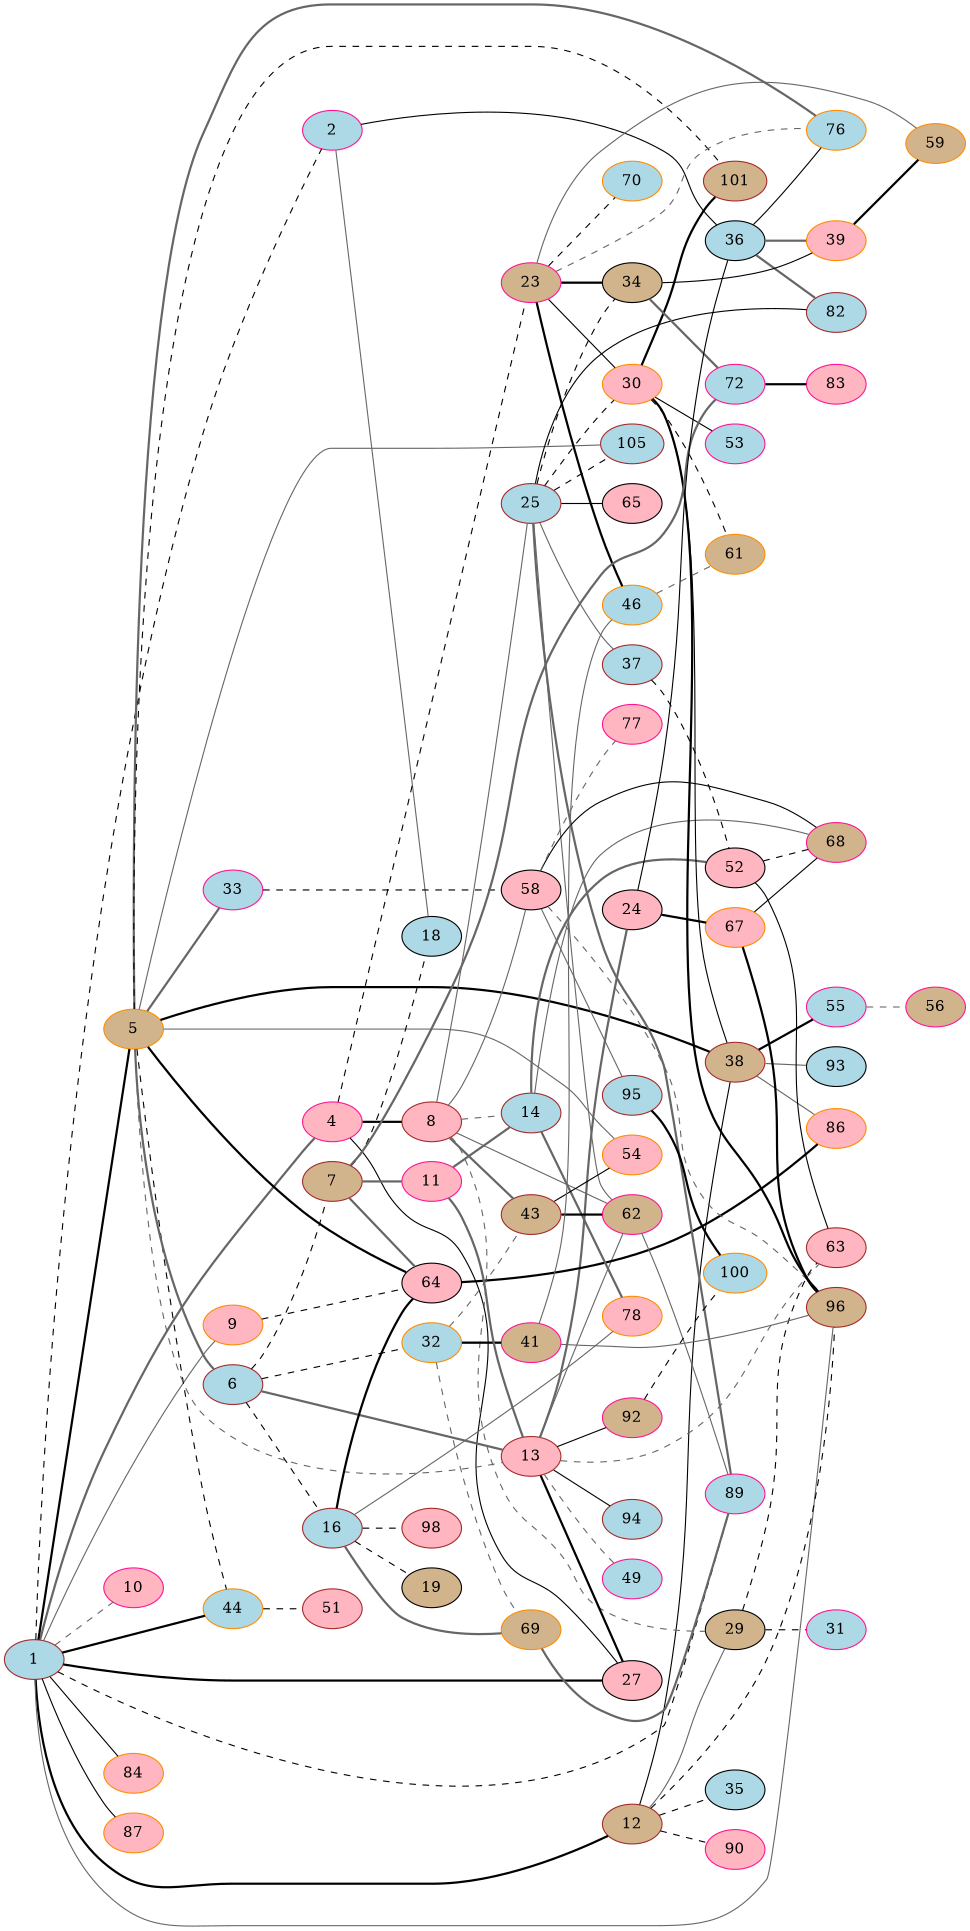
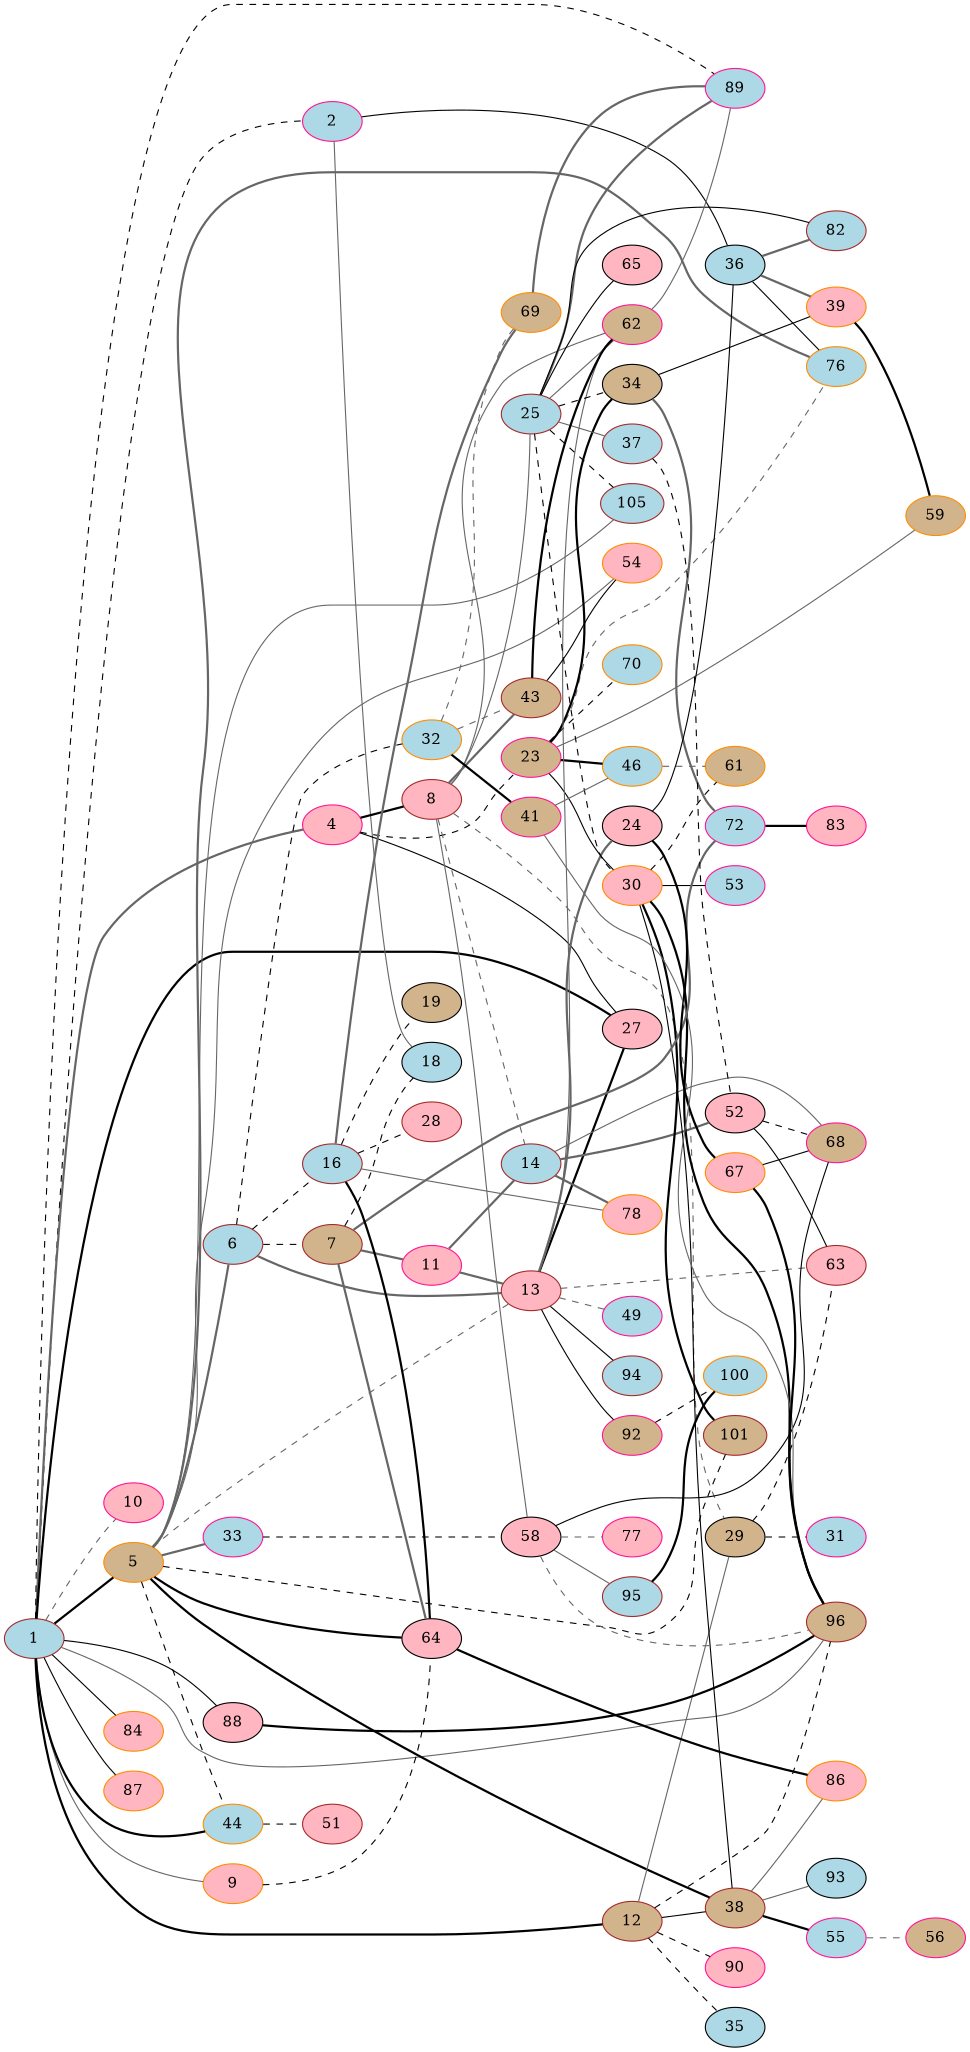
  graph {
    rankdir=LR
    node [color=brown fillcolor=lightblue style=filled]
    edge [color=black style=bold]
    1 [super="+3"]
    2 [color=deeppink]
    4 [color=deeppink fillcolor=lightpink super="+22"]
    5 [color=darkorange fillcolor=tan super="+80"]
    9 [color=darkorange fillcolor=lightpink super="+15"]
    10 [color=deeppink fillcolor=lightpink]
    12 [fillcolor=tan super="+45"]
    27 [color=black fillcolor=lightpink super="+75"]
    n9 [color=darkorange label=44]
    84 [color=darkorange fillcolor=lightpink]
    87 [color=darkorange fillcolor=lightpink]
+   88 [color=black fillcolor=lightpink]
    89 [color=deeppink]
    96 [fillcolor=tan super="+99"]
    18 [color=black super="+50"]
    36 [color=black super="+98"]
    8 [fillcolor=lightpink super="+21"]
    23 [color=deeppink fillcolor=tan super="+48"]
    6
    13 [fillcolor=lightpink super="+57"]
    33 [color=deeppink]
    38 [fillcolor=tan super="+71"]
    54 [color=darkorange fillcolor=lightpink]
    64 [color=black fillcolor=lightpink super="+104"]
    76 [color=darkorange super="+106"]
    101 [fillcolor=tan]
    105
    29 [color=black fillcolor=tan super="+44"]
    35 [color=black]
    90 [color=deeppink fillcolor=lightpink]
    51 [fillcolor=lightpink]
    82
    39 [color=darkorange fillcolor=lightpink super="+74"]
    14 [super="+20"]
    25 [super="+107"]
    43 [fillcolor=tan super="+102"]
    58 [color=black fillcolor=lightpink super="+60"]
    62 [color=deeppink fillcolor=tan super="+73"]
    30 [color=darkorange fillcolor=lightpink super="+47"]
    34 [color=black fillcolor=tan]
    46 [color=darkorange]
    59 [color=darkorange fillcolor=tan]
    70 [color=darkorange]
    7 [fillcolor=tan super="+66"]
    16 [super="+17"]
    32 [color=darkorange super="+40"]
    24 [color=black fillcolor=lightpink super="+26"]
    49 [color=deeppink]
    63 [fillcolor=lightpink]
    92 [color=deeppink fillcolor=tan super="+103"]
    94
    55 [color=deeppink]
    86 [color=darkorange fillcolor=lightpink]
    93 [color=black]
    11 [color=deeppink fillcolor=lightpink]
    72 [color=deeppink]
    78 [color=darkorange fillcolor=lightpink]
    19 [color=black fillcolor=tan]
-   28 [fillcolor=lightpink label=98]
+   28 [fillcolor=lightpink]
    69 [color=darkorange fillcolor=tan]
    41 [color=deeppink fillcolor=tan]
    83 [color=deeppink fillcolor=lightpink]
    52 [color=black fillcolor=lightpink super="+97"]
    68 [color=deeppink fillcolor=tan]
    37 [super="+79"]
    65 [color=black fillcolor=lightpink]
    31 [color=deeppink super="+85"]
    77 [color=deeppink fillcolor=lightpink]
    95
    67 [color=darkorange fillcolor=lightpink super="+81"]
    100 [color=darkorange super="+108"]
    53 [color=deeppink]
    61 [color=darkorange fillcolor=tan]
    56 [color=deeppink fillcolor=tan]
    1 -- 2 [style=dashed]
    1 -- 4 [color=gray40]
    1 -- 5
    1 -- 9 [color=gray40 style=solid]
    1 -- 10 [color=gray40 style=dashed]
    1 -- 12
    1 -- 27
    1 -- n9
    1 -- 84 [style=solid]
    1 -- 87 [style=solid]
+   1 -- 88 [style=solid]
    1 -- 89 [style=dashed]
    1 -- 96 [color=gray40 style=solid]
    2 -- 18 [color=gray40 style=solid]
    2 -- 36 [style=solid]
    4 -- 27 [style=solid]
    4 -- 8
    4 -- 23 [style=dashed]
    5 -- n9 [style=dashed]
    5 -- 6 [color=gray40]
    5 -- 13 [color=gray40 style=dashed]
    5 -- 33 [color=gray40]
    5 -- 38
    5 -- 54 [color=gray40 style=solid]
    5 -- 64
    5 -- 76 [color=gray40]
    5 -- 101 [style=dashed]
    5 -- 105 [color=gray40 style=solid]
    9 -- 64 [style=dashed]
    12 -- 96 [style=dashed]
    12 -- 38 [style=solid]
    12 -- 29 [color=gray40 style=solid]
    12 -- 35 [style=dashed]
    12 -- 90 [style=dashed]
    n9 -- 51 [style=dashed]
+   88 -- 96
    36 -- 76 [style=solid]
    36 -- 82 [color=gray40]
    36 -- 39 [color=gray40]
    8 -- 29 [color=gray40 style=dashed]
    8 -- 14 [color=gray40 style=dashed]
    8 -- 25 [color=gray40 style=solid]
    8 -- 43 [color=gray40]
    8 -- 58 [color=gray40 style=solid]
    8 -- 62 [color=gray40 style=solid]
    23 -- 76 [color=gray40 style=dashed]
    23 -- 30 [style=solid]
    23 -- 34
    23 -- 46
    23 -- 59 [color=gray40 style=solid]
    23 -- 70 [style=dashed]
    6 -- 13 [color=gray40]
    6 -- 7 [style=dashed]
    6 -- 16 [style=dashed]
    6 -- 32 [style=dashed]
    13 -- 27
    13 -- 62 [color=gray40 style=solid]
    13 -- 24 [color=gray40]
    13 -- 49 [color=gray40 style=dashed]
    13 -- 63 [color=gray40 style=dashed]
    13 -- 92 [style=solid]
    13 -- 94 [style=solid]
    33 -- 58 [style=dashed]
    38 -- 55
    38 -- 86 [color=gray40 style=solid]
    38 -- 93 [color=gray40 style=solid]
    64 -- 86
    29 -- 63 [style=dashed]
    29 -- 31 [style=dashed]
    39 -- 59
    14 -- 78 [color=gray40]
    14 -- 52 [color=gray40]
    14 -- 68 [color=gray40 style=solid]
    25 -- 89 [color=gray40]
    25 -- 105 [style=dashed]
    25 -- 82 [style=solid]
    25 -- 62 [color=gray40 style=solid]
    25 -- 30 [style=dashed]
    25 -- 34 [style=dashed]
    25 -- 37 [color=gray40 style=solid]
    25 -- 65 [style=solid]
    43 -- 54 [style=solid]
    43 -- 62
    58 -- 96 [color=gray40 style=dashed]
    58 -- 68 [style=solid]
    58 -- 77 [color=gray40 style=dashed]
    58 -- 95 [color=gray40 style=solid]
    62 -- 89 [color=gray40 style=solid]
    30 -- 96 [weight=2]
    30 -- 38 [style=solid]
    30 -- 101
    30 -- 53 [style=solid]
    30 -- 61 [style=dashed]
    34 -- 39 [style=solid]
    34 -- 72 [color=gray40]
    46 -- 61 [color=gray40 style=dashed]
    7 -- 18 [style=dashed]
    7 -- 64 [color=gray40]
    7 -- 11 [color=gray40]
    7 -- 72 [color=gray40]
    16 -- 64
    16 -- 78 [color=gray40 style=solid]
    16 -- 19 [style=dashed]
    16 -- 28 [style=dashed]
    16 -- 69 [color=gray40]
    32 -- 43 [color=gray40 style=dashed]
    32 -- 69 [color=gray40 style=dashed]
    32 -- 41
    24 -- 36 [style=solid]
    24 -- 67
    92 -- 100 [style=dashed]
    55 -- 56 [color=gray40 style=dashed]
    11 -- 13 [color=gray40]
    11 -- 14 [color=gray40]
    72 -- 83
    69 -- 89 [color=gray40]
    41 -- 96 [color=gray40 style=solid]
    41 -- 46 [color=gray40 style=solid]
    52 -- 63 [style=solid]
    52 -- 68 [style=dashed]
    37 -- 52 [style=dashed]
    95 -- 100
    67 -- 96
    67 -- 68 [style=solid]
  }
